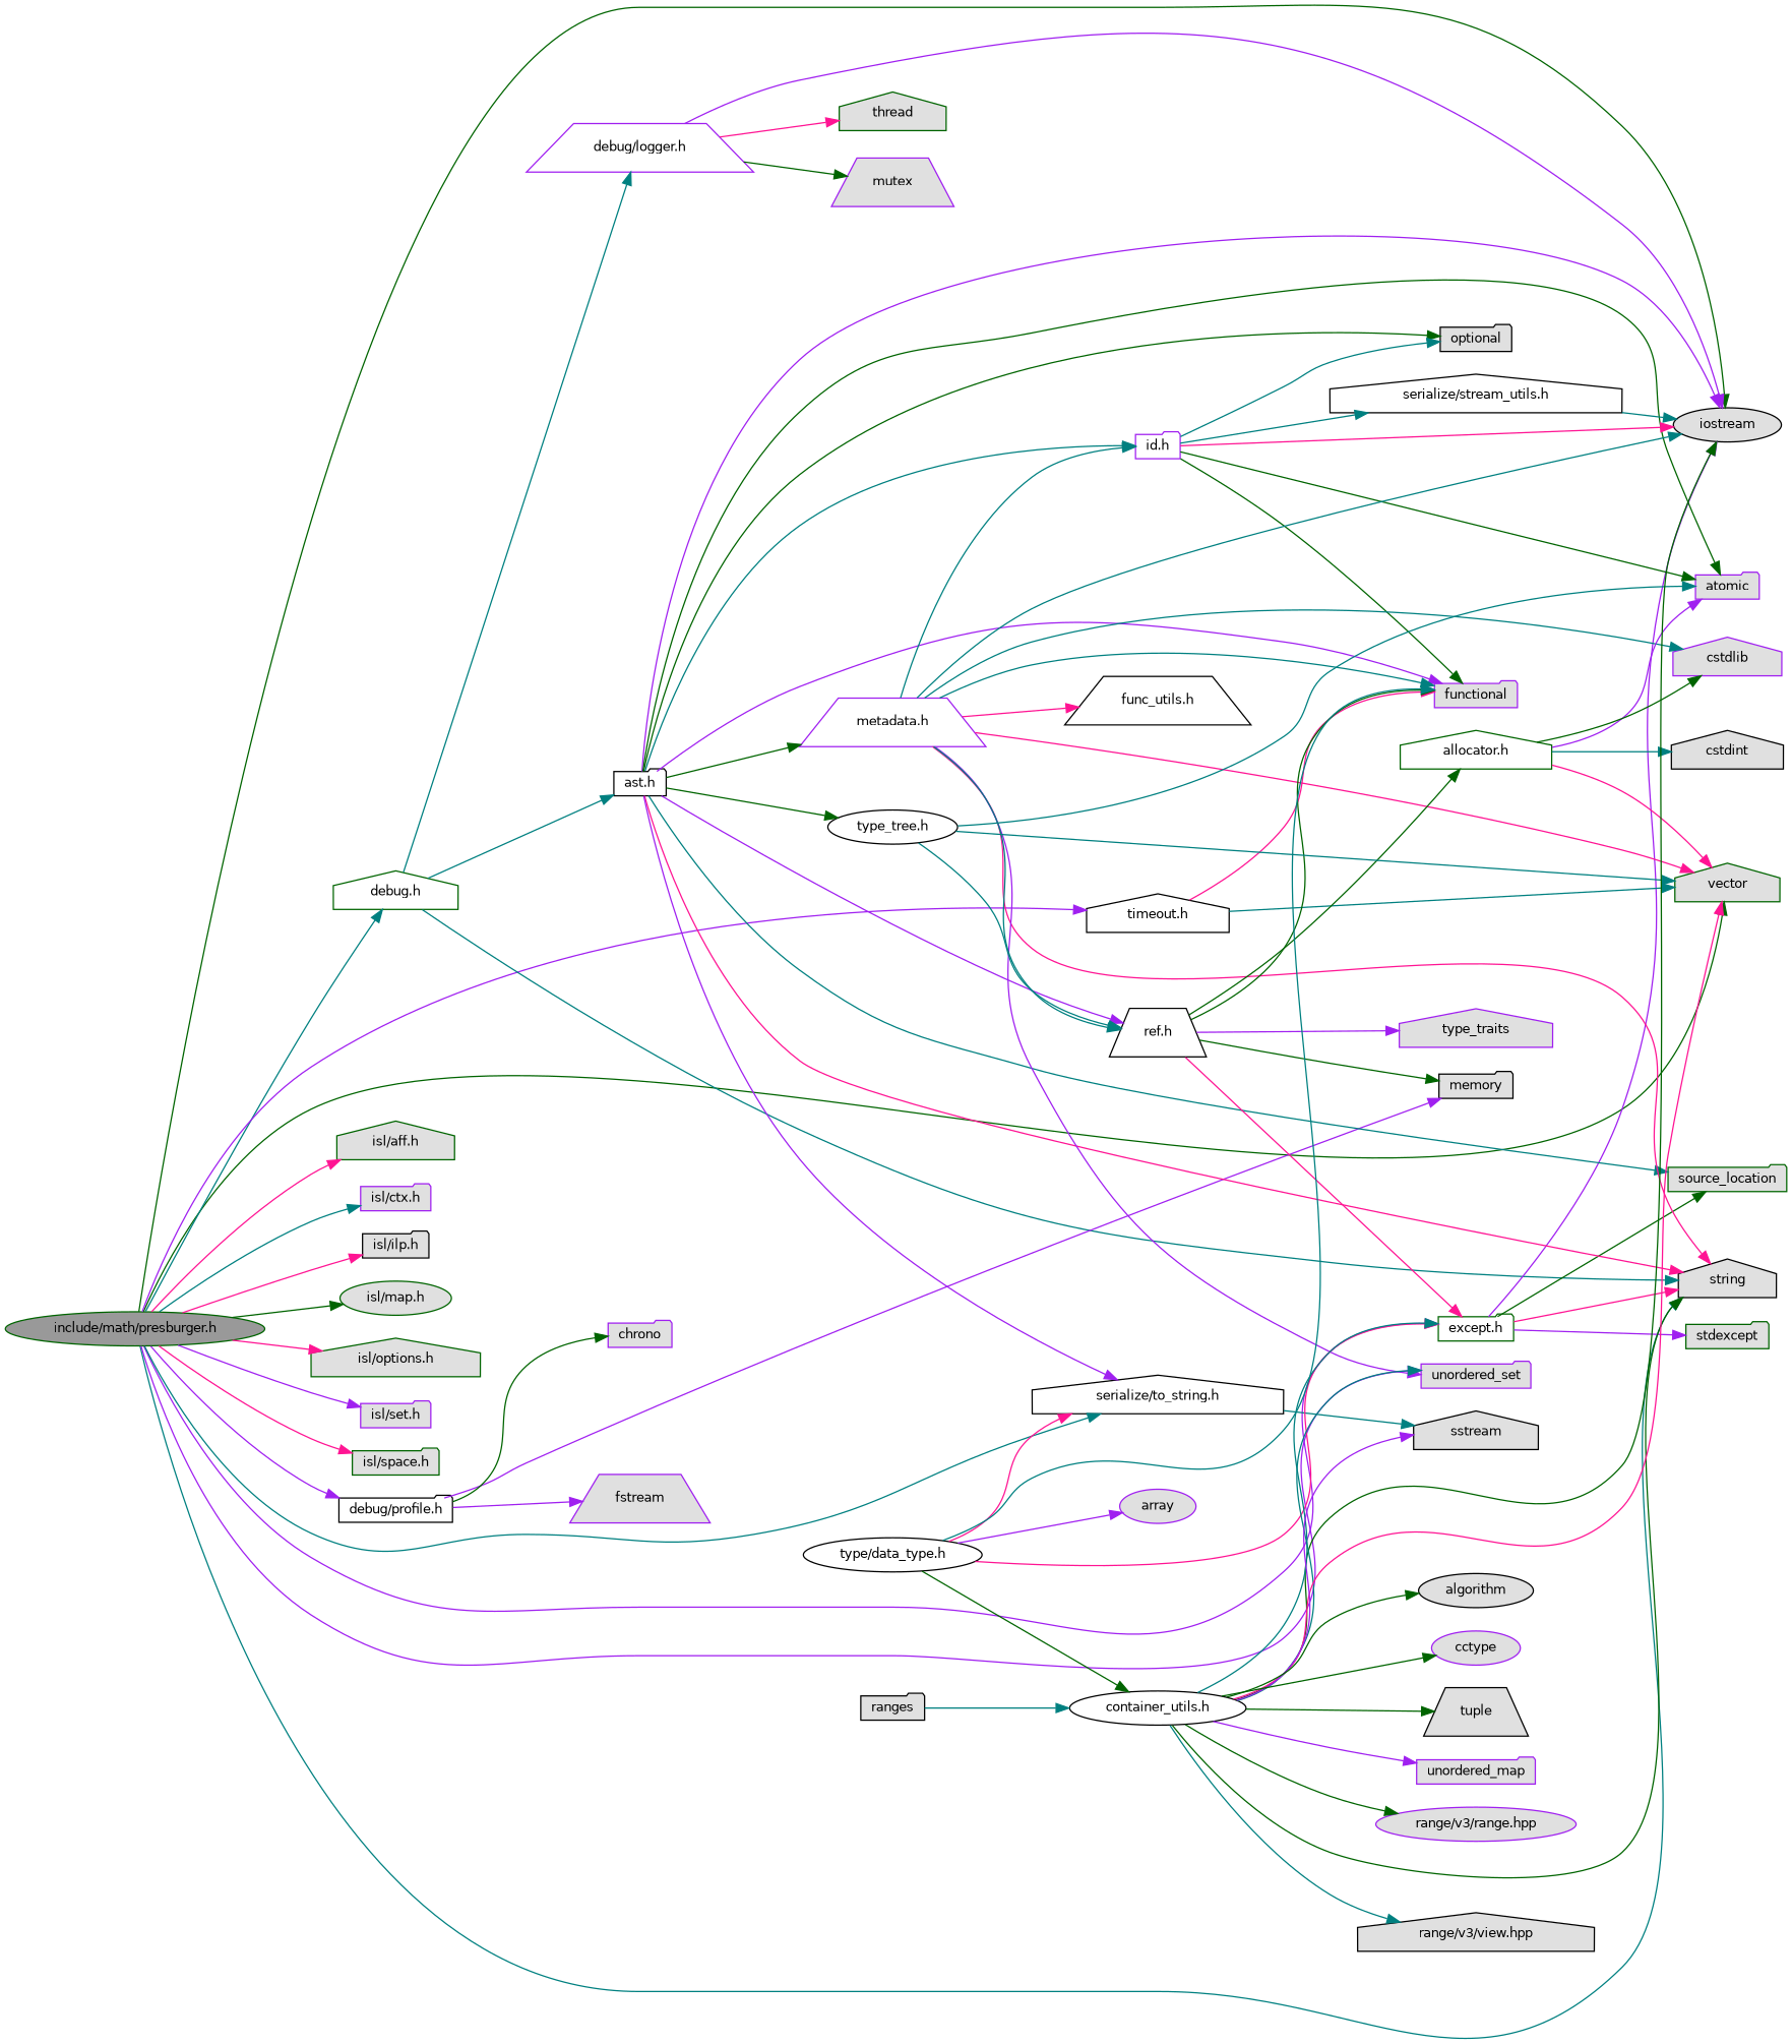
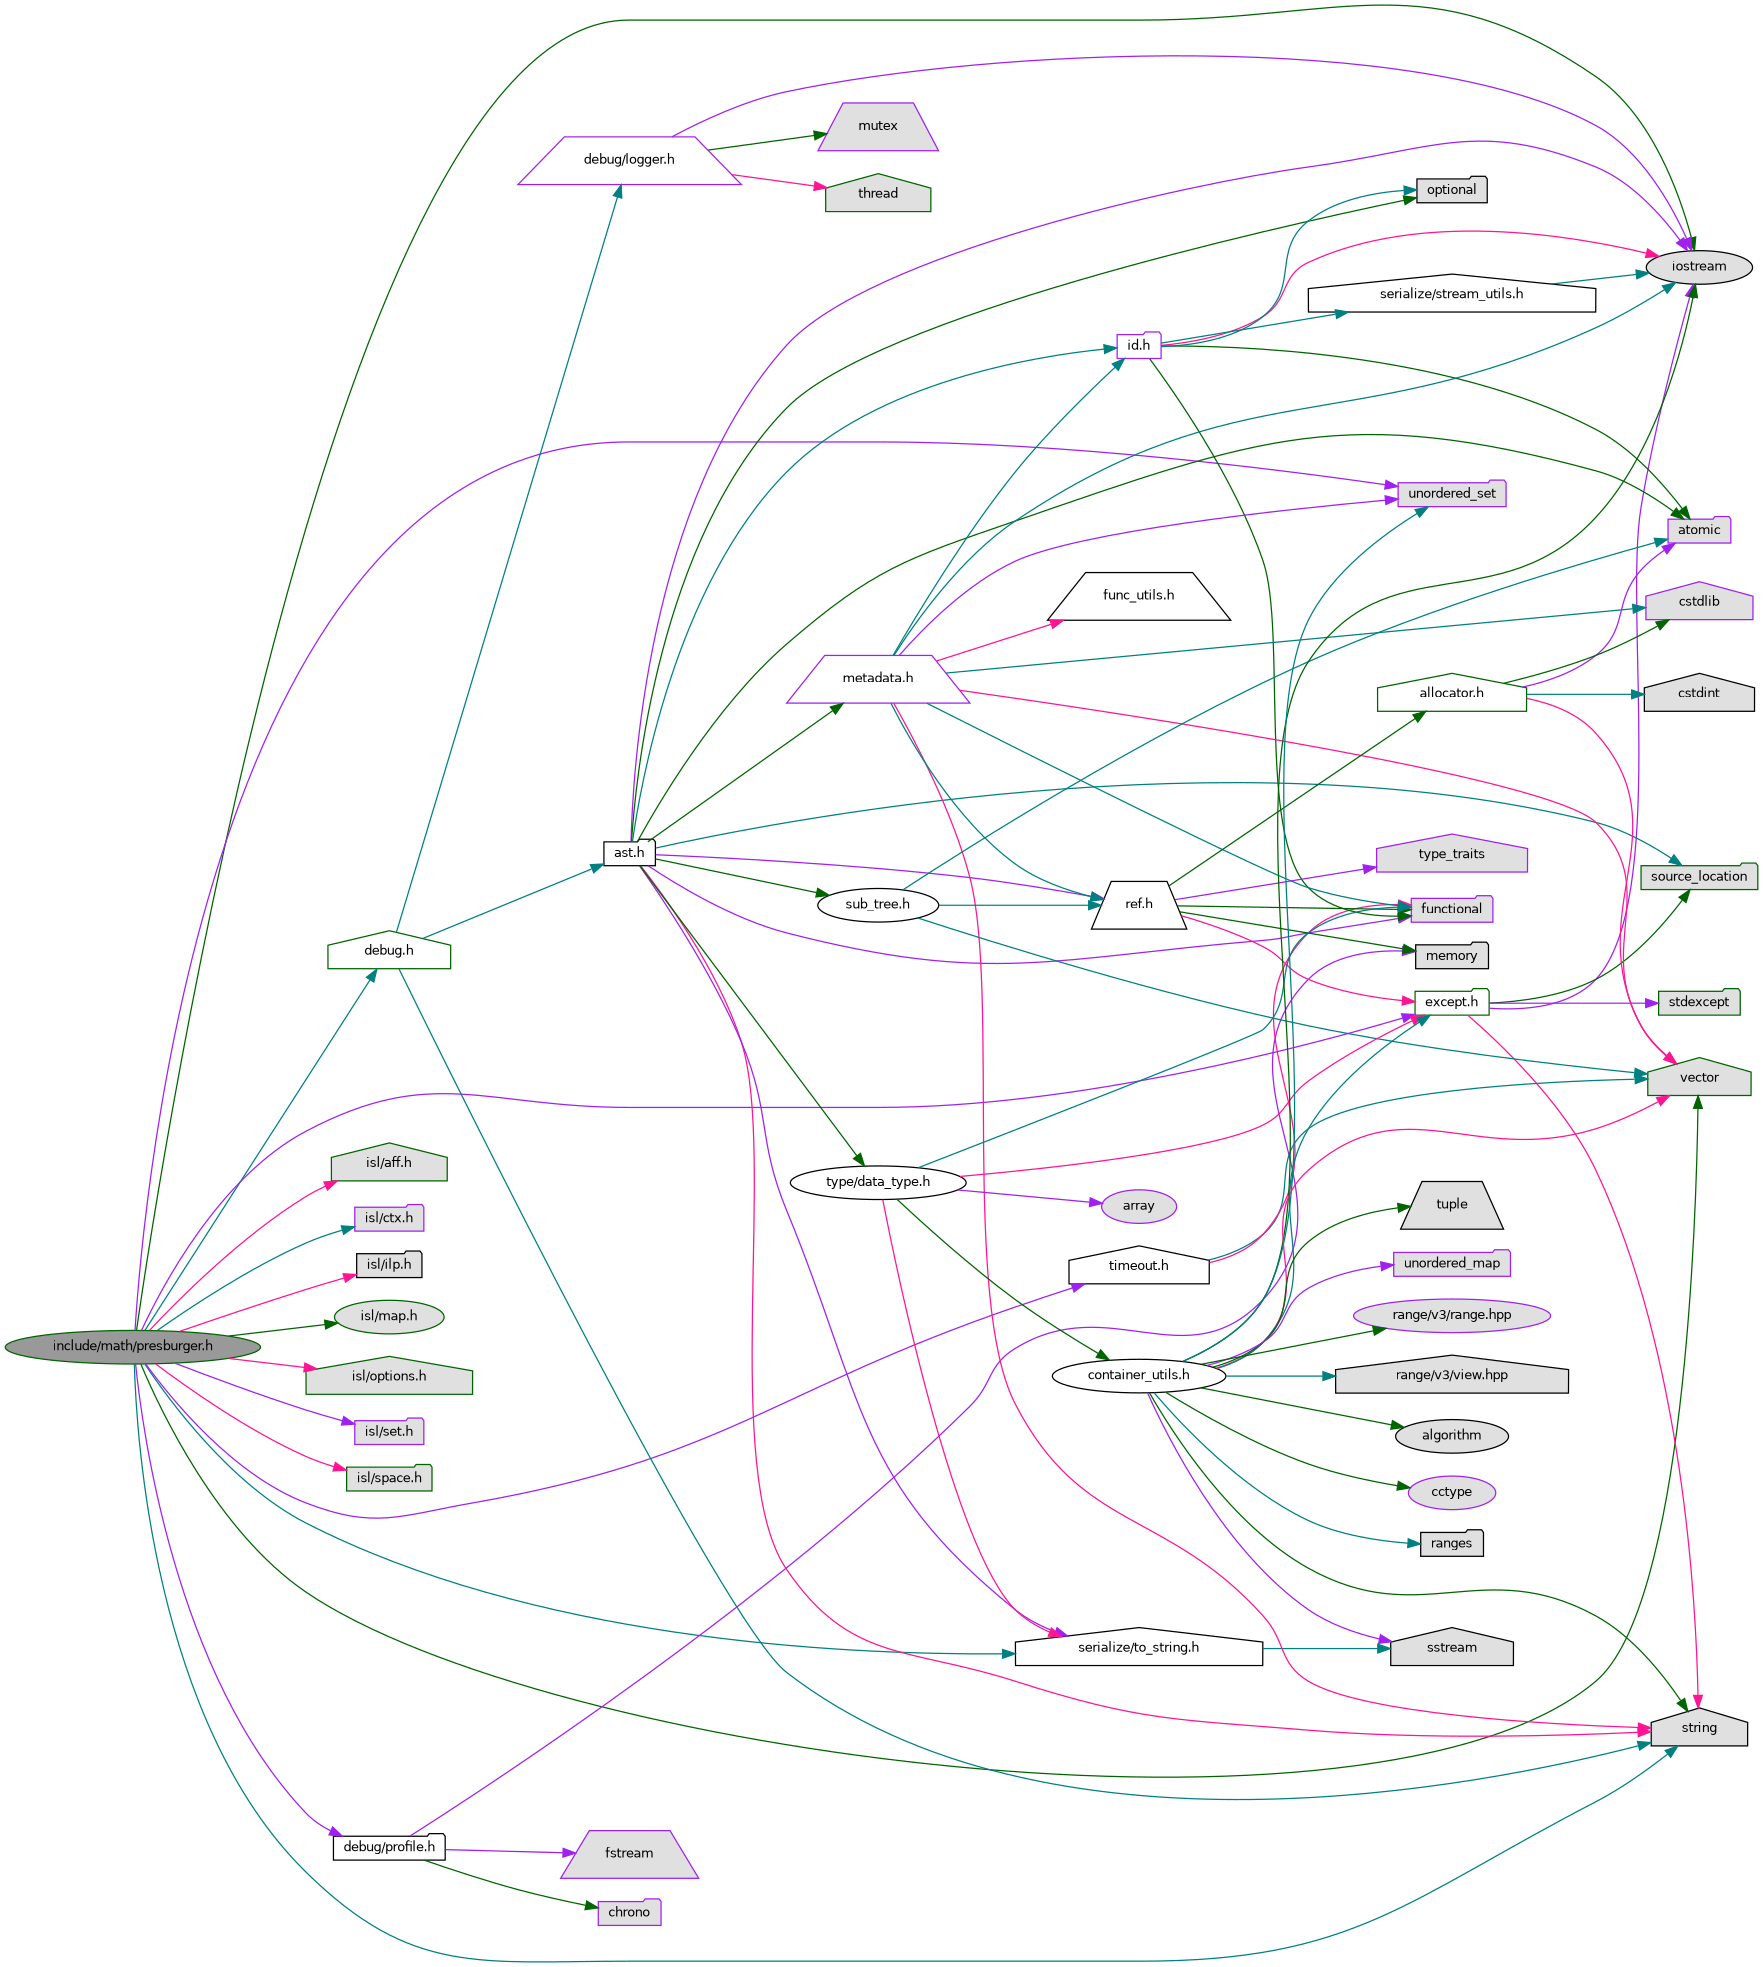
  digraph {
    rankdir=LR
    node [color=black fillcolor="#E0E0E0" fontname=Helvetica fontsize=10 shape=folder style=filled]
    edge [color=teal fontname=Helvetica fontsize=10 labelfontname=Helvetica labelfontsize=10 style=solid]
    n1 [color=darkgreen fillcolor=grey60 fontcolor=black height=0.2 label="include/math/presburger.h" shape=ellipse width=0.4]
    n2 [height=0.2 label=iostream shape=ellipse width=0.4]
    n3 [height=0.2 label=string shape=house width=0.4]
    n4 [color=purple height=0.2 label=unordered_set width=0.4]
    n5 [color=darkgreen height=0.2 label=vector shape=house width=0.4]
    n6 [color=darkgreen height=0.2 label="isl/aff.h" shape=house width=0.4]
    n7 [color=purple height=0.2 label="isl/ctx.h" width=0.4]
    n8 [height=0.2 label="isl/ilp.h" width=0.4]
    n9 [color=darkgreen height=0.2 label="isl/map.h" shape=ellipse width=0.4]
    n10 [color=darkgreen height=0.2 label="isl/options.h" shape=house width=0.4]
    n11 [color=purple height=0.2 label="isl/set.h" width=0.4]
    n12 [color=darkgreen height=0.2 label="isl/space.h" width=0.4]
    n13 [color=darkgreen fillcolor=white height=0.2 label="debug.h" shape=house width=0.4]
    n14 [color=darkgreen fillcolor=white height=0.2 label="except.h" width=0.4]
    n15 [fillcolor=white height=0.2 label="serialize/to_string.h" shape=house width=0.4]
    n16 [fillcolor=white height=0.2 label="debug/profile.h" width=0.4]
    n17 [fillcolor=white height=0.2 label="timeout.h" shape=house width=0.4]
    n18 [fillcolor=white height=0.2 label="ast.h" width=0.4]
    n19 [color=purple fillcolor=white height=0.2 label="debug/logger.h" shape=trapezium width=0.4]
    n20 [color=darkgreen height=0.2 label=source_location width=0.4]
    n21 [color=darkgreen height=0.2 label=stdexcept width=0.4]
    n22 [height=0.2 label=sstream shape=house width=0.4]
    n23 [height=0.2 label=memory width=0.4]
    n24 [color=purple height=0.2 label=chrono width=0.4]
    n25 [color=purple height=0.2 label=fstream shape=trapezium width=0.4]
    n26 [color=purple height=0.2 label=functional width=0.4]
    n27 [color=purple height=0.2 label=atomic width=0.4]
    n28 [height=0.2 label=optional width=0.4]
    n29 [color=purple fillcolor=white height=0.2 label="id.h" width=0.4]
    n30 [color=purple fillcolor=white height=0.2 label="metadata.h" shape=trapezium width=0.4]
    n31 [fillcolor=white height=0.2 label="ref.h" shape=trapezium width=0.4]
-   n32 [fillcolor=white height=0.2 label="type_tree.h" shape=ellipse width=0.4]
+   n32 [fillcolor=white height=0.2 label="sub_tree.h" shape=ellipse width=0.4]
    n33 [fillcolor=white height=0.2 label="type/data_type.h" shape=ellipse width=0.4]
    n34 [color=purple height=0.2 label=mutex shape=trapezium width=0.4]
    n35 [color=darkgreen height=0.2 label=thread shape=house width=0.4]
    n36 [fillcolor=white height=0.2 label="serialize/stream_utils.h" shape=house width=0.4]
    n37 [fillcolor=white height=0.2 label="func_utils.h" shape=trapezium width=0.4]
    n38 [color=purple height=0.2 label=cstdlib shape=house width=0.4]
    n39 [color=purple height=0.2 label=type_traits shape=house width=0.4]
    n40 [color=darkgreen fillcolor=white height=0.2 label="allocator.h" shape=house width=0.4]
    n41 [color=purple height=0.2 label=array shape=ellipse width=0.4]
    n42 [fillcolor=white height=0.2 label="container_utils.h" shape=ellipse width=0.4]
    n43 [height=0.2 label=cstdint shape=house width=0.4]
    n44 [height=0.2 label=algorithm shape=ellipse width=0.4]
    n45 [color=purple height=0.2 label=cctype shape=ellipse width=0.4]
    n46 [height=0.2 label=ranges width=0.4]
    n47 [height=0.2 label=tuple shape=trapezium width=0.4]
    n48 [color=purple height=0.2 label=unordered_map width=0.4]
    n49 [color=purple height=0.2 label="range/v3/range.hpp" shape=ellipse width=0.4]
    n50 [height=0.2 label="range/v3/view.hpp" shape=house width=0.4]
    n1 -> n2 [color=darkgreen]
    n1 -> n3
    n1 -> n4 [color=purple]
    n1 -> n5 [color=darkgreen]
    n1 -> n6 [color=deeppink]
    n1 -> n7
    n1 -> n8 [color=deeppink]
    n1 -> n9 [color=darkgreen]
    n1 -> n10 [color=deeppink]
    n1 -> n11 [color=purple]
    n1 -> n12 [color=deeppink]
    n1 -> n13
    n1 -> n14 [color=purple]
    n1 -> n15
    n1 -> n16 [color=purple]
    n1 -> n17 [color=purple]
    n13 -> n3
    n13 -> n18
    n13 -> n19
    n14 -> n2 [color=purple]
    n14 -> n3 [color=deeppink]
    n14 -> n20 [color=darkgreen]
    n14 -> n21 [color=purple]
    n15 -> n22
    n16 -> n23 [color=purple]
    n16 -> n24 [color=darkgreen]
    n16 -> n25 [color=purple]
    n17 -> n5
    n17 -> n26 [color=deeppink]
    n18 -> n2 [color=purple]
    n18 -> n3 [color=deeppink]
    n18 -> n15 [color=purple]
    n18 -> n20
    n18 -> n26 [color=purple]
    n18 -> n27 [color=darkgreen]
    n18 -> n28 [color=darkgreen]
    n18 -> n29
    n18 -> n30 [color=darkgreen]
    n18 -> n31 [color=purple]
    n18 -> n32 [color=darkgreen]
+   n18 -> n33 [color=darkgreen]
    n19 -> n2 [color=purple]
    n19 -> n34 [color=darkgreen]
    n19 -> n35 [color=deeppink]
    n29 -> n2 [color=deeppink]
    n29 -> n26 [color=darkgreen]
    n29 -> n27 [color=darkgreen]
    n29 -> n28
    n29 -> n36
    n30 -> n2
    n30 -> n3 [color=deeppink]
    n30 -> n4 [color=purple]
    n30 -> n5 [color=deeppink]
    n30 -> n26
    n30 -> n29
    n30 -> n31
    n30 -> n37 [color=deeppink]
    n30 -> n38
    n31 -> n14 [color=deeppink]
    n31 -> n23 [color=darkgreen]
    n31 -> n26 [color=darkgreen]
    n31 -> n39 [color=purple]
    n31 -> n40 [color=darkgreen]
    n32 -> n5
    n32 -> n27
    n32 -> n31
    n33 -> n14 [color=deeppink]
    n33 -> n15 [color=deeppink]
    n33 -> n26
    n33 -> n41 [color=purple]
    n33 -> n42 [color=darkgreen]
    n36 -> n2
    n40 -> n5 [color=deeppink]
    n40 -> n27 [color=purple]
    n40 -> n38 [color=darkgreen]
    n40 -> n43
    n42 -> n2 [color=darkgreen]
    n42 -> n3 [color=darkgreen]
    n42 -> n4
    n42 -> n5 [color=deeppink]
    n42 -> n14
    n42 -> n22 [color=purple]
    n42 -> n44 [color=darkgreen]
    n42 -> n45 [color=darkgreen]
-   n46 -> n42
+   n42 -> n46
    n42 -> n47 [color=darkgreen]
    n42 -> n48 [color=purple]
    n42 -> n49 [color=darkgreen]
    n42 -> n50
  }
